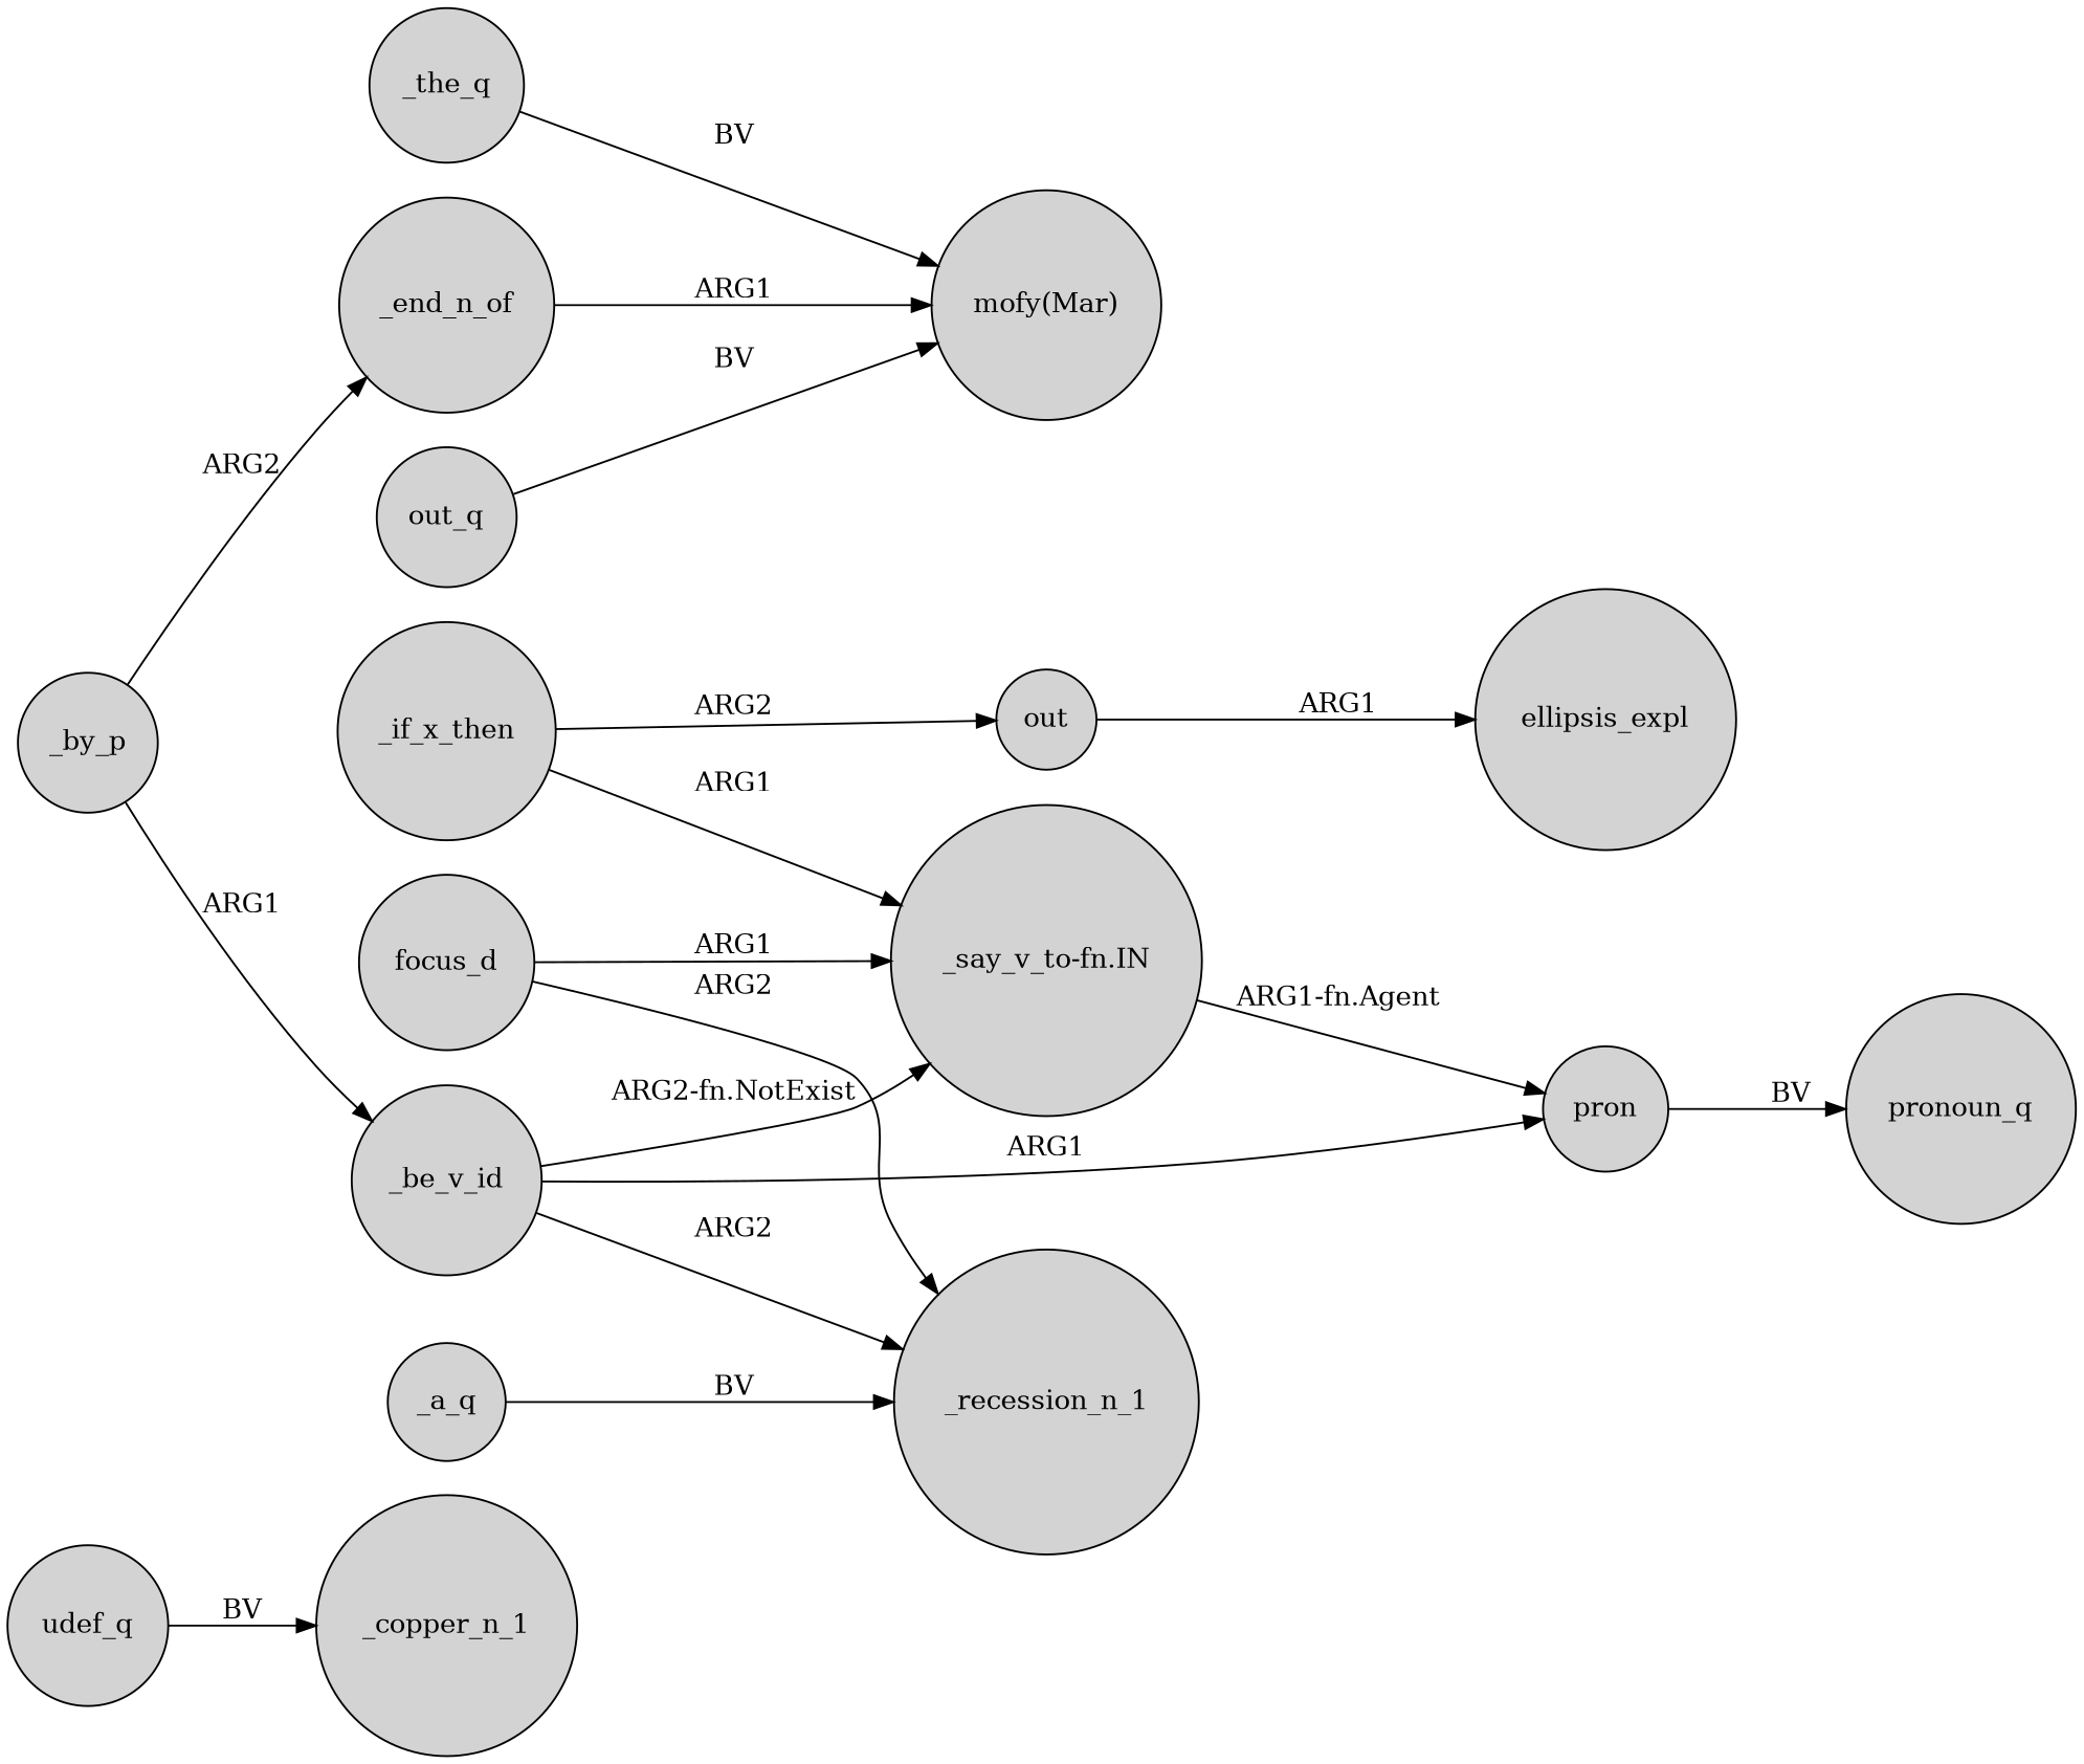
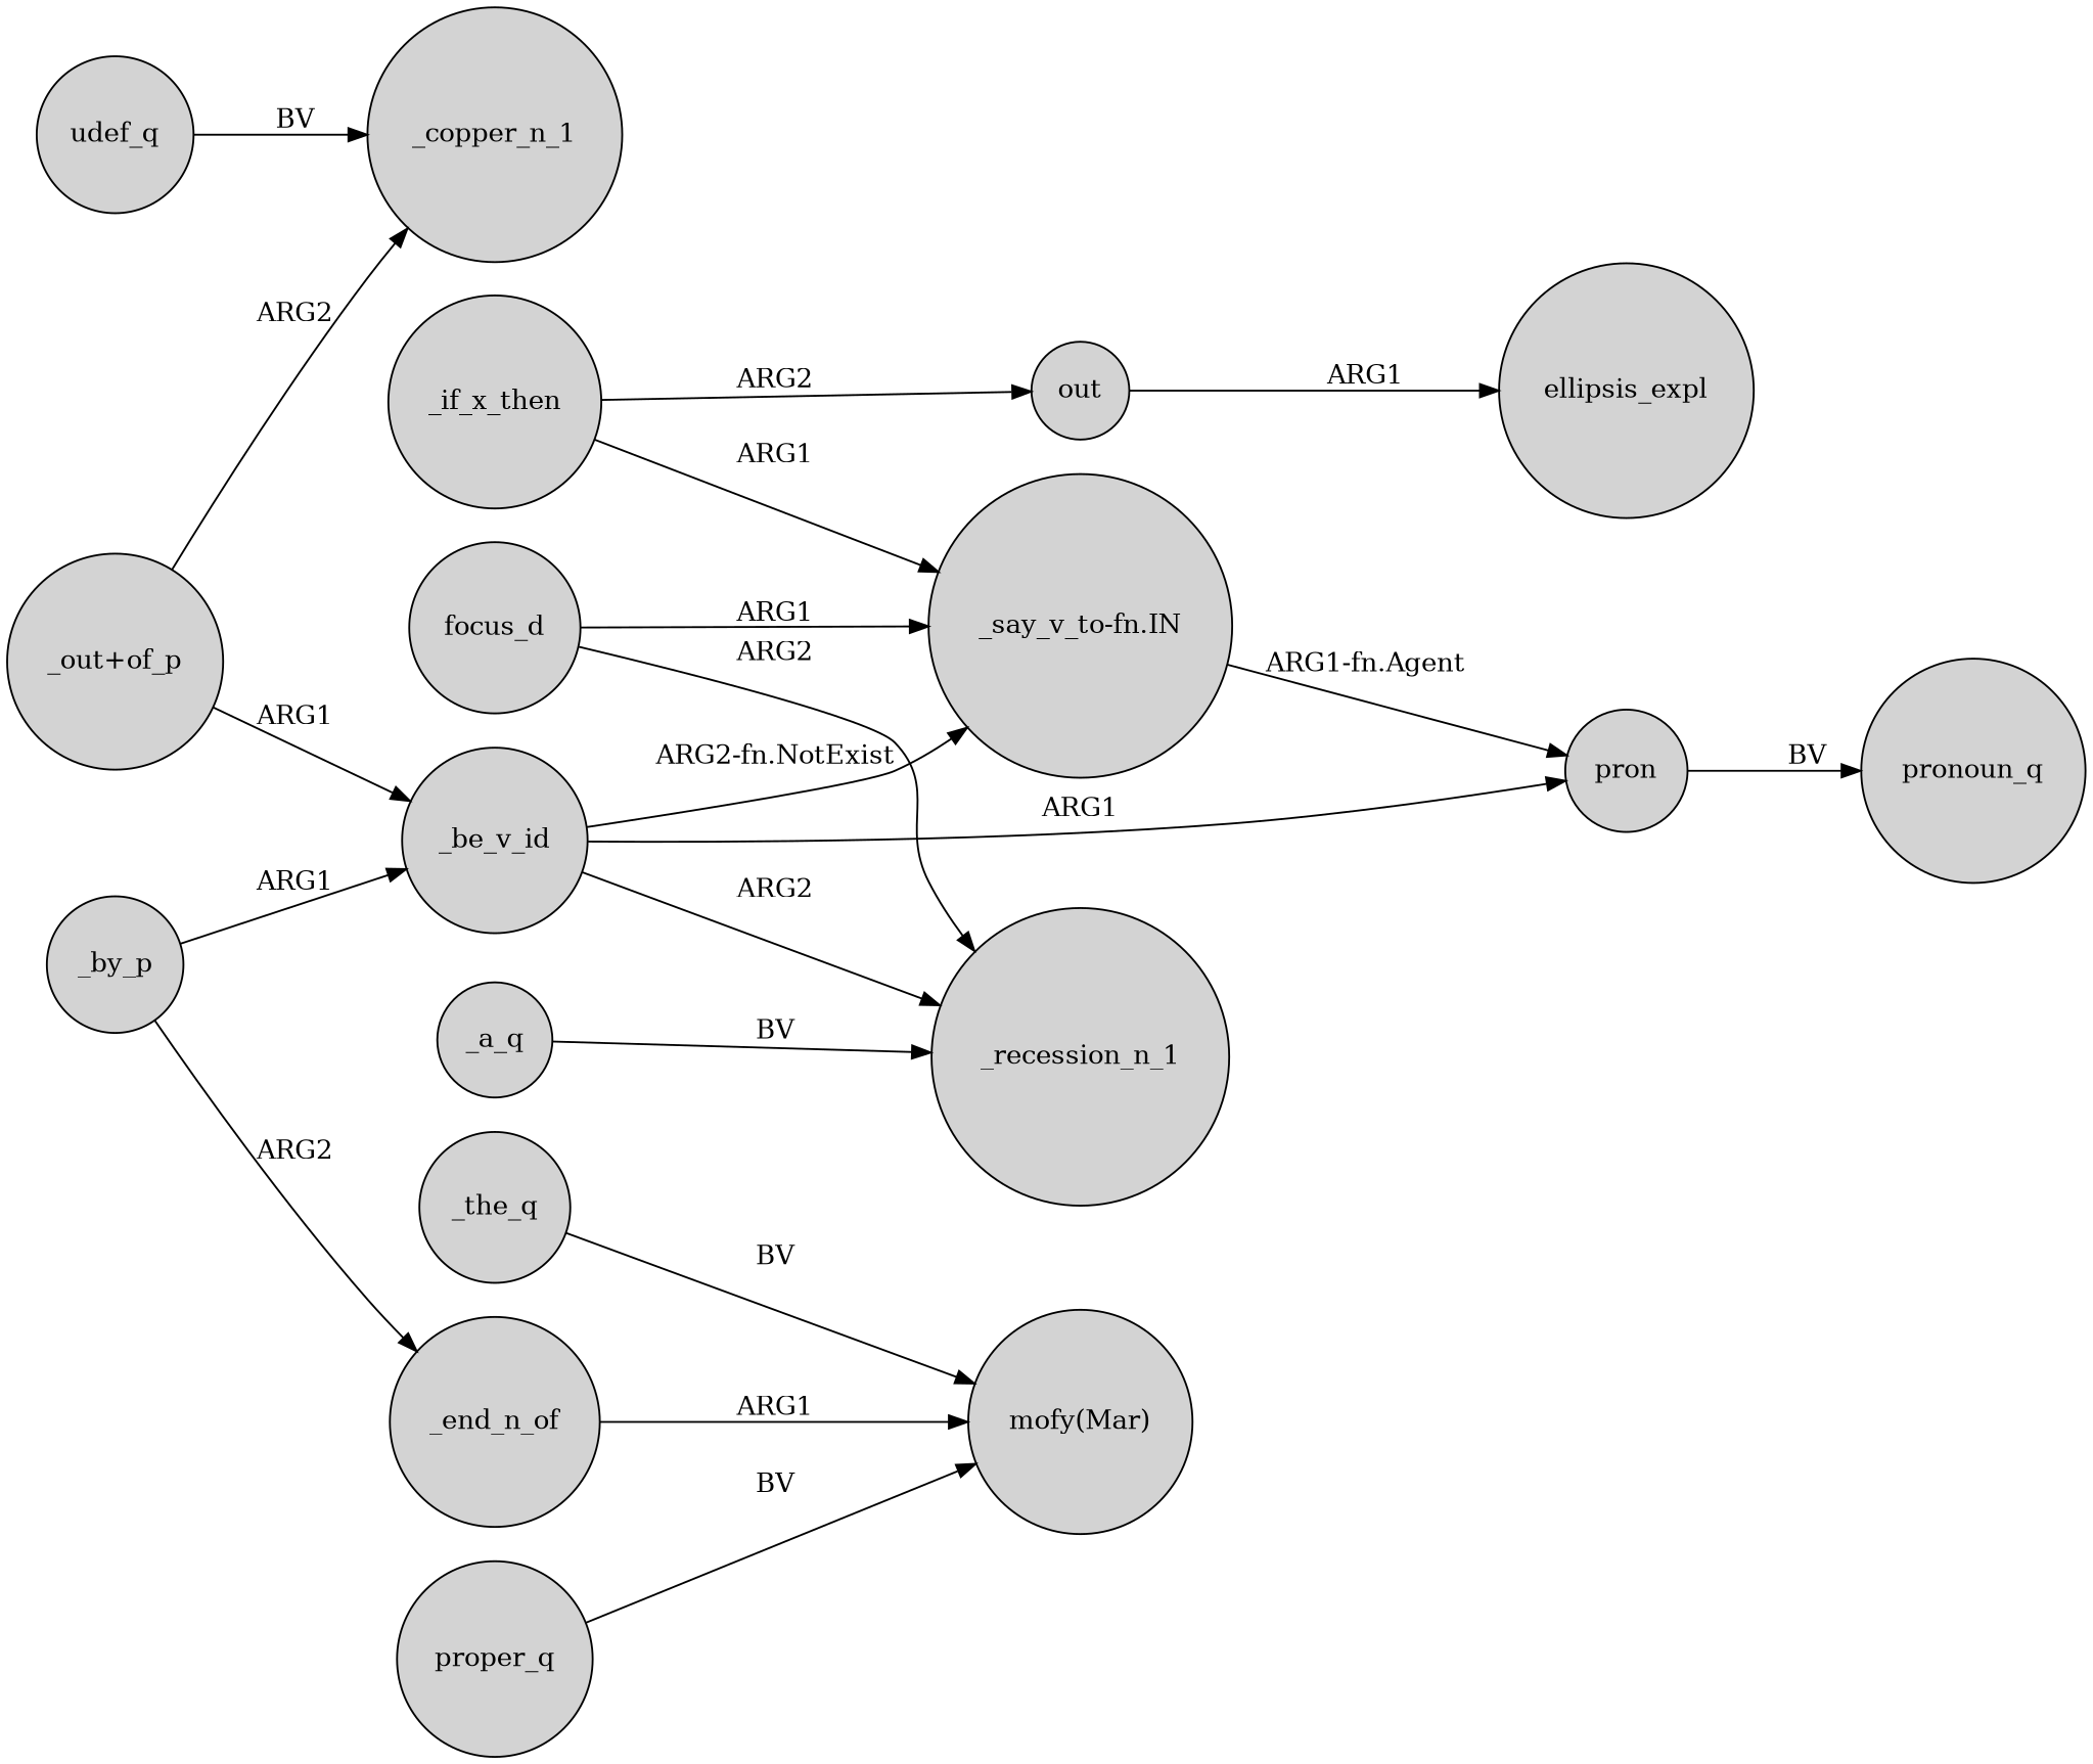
  digraph {
    rankdir=LR
    node [shape=circle style=filled]
    udef_q
    _copper_n_1
    _the_q
    "mofy(Mar)"
    _end_n_of
    n6 [label=out]
    ellipsis_expl
    _by_p
    _be_v_id
    pron
    _recession_n_1
    "_say_v_to-fn.IN"
    pronoun_q
+   "_out+of_p"
    _if_x_then
    focus_d
-   proper_q [label=out_q]
+   proper_q
    _a_q
    udef_q -> _copper_n_1 [label=BV]
    _the_q -> "mofy(Mar)" [label=BV]
    _end_n_of -> "mofy(Mar)" [label=ARG1]
    n6 -> ellipsis_expl [label=ARG1]
    _by_p -> _end_n_of [label=ARG2]
    _by_p -> _be_v_id [label=ARG1]
    _be_v_id -> pron [label=ARG1]
    _be_v_id -> _recession_n_1 [label=ARG2]
    _be_v_id -> "_say_v_to-fn.IN" [label="ARG2-fn.NotExist"]
    pron -> pronoun_q [label=BV]
    "_say_v_to-fn.IN" -> pron [label="ARG1-fn.Agent"]
+   "_out+of_p" -> _copper_n_1 [label=ARG2]
+   "_out+of_p" -> _be_v_id [label=ARG1]
    _if_x_then -> n6 [label=ARG2]
    _if_x_then -> "_say_v_to-fn.IN" [label=ARG1]
    focus_d -> _recession_n_1 [label=ARG2]
    focus_d -> "_say_v_to-fn.IN" [label=ARG1]
    proper_q -> "mofy(Mar)" [label=BV]
    _a_q -> _recession_n_1 [label=BV]
  }
